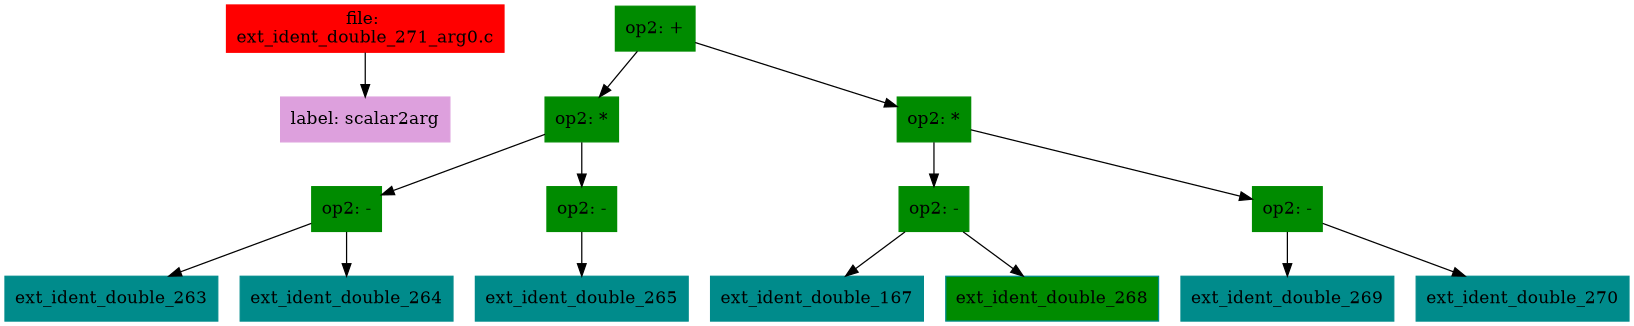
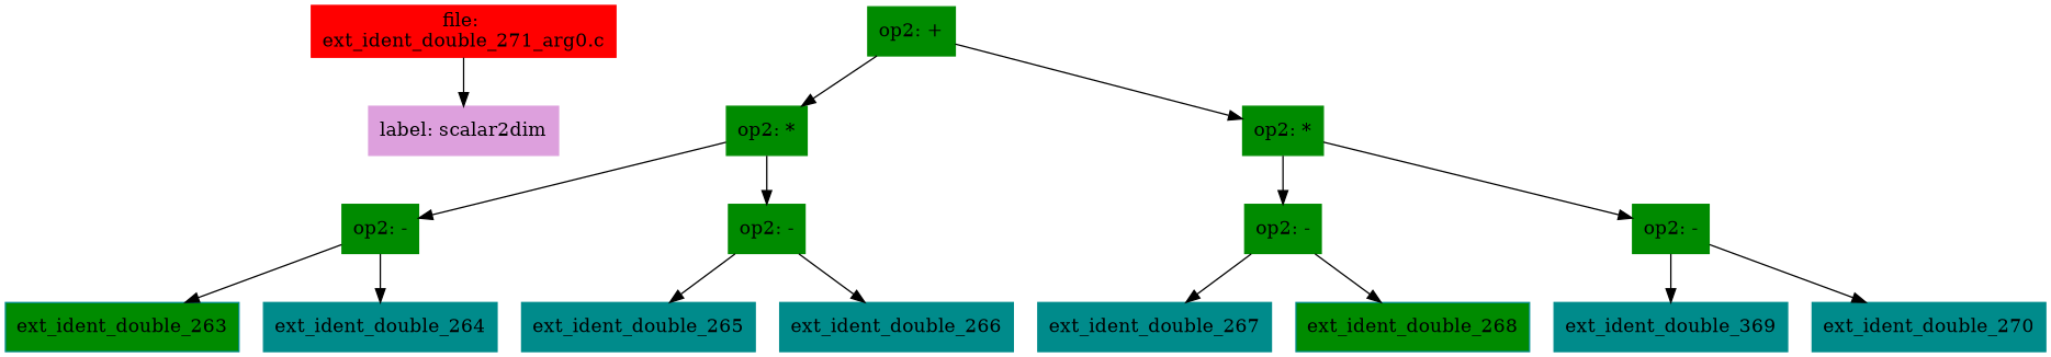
  digraph {
    node [color=cyan4 shape=box style=filled]
    n1 [color=red label="file: \next_ident_double_271_arg0.c"]
-   n2 [color=plum label="label: scalar2arg"]
+   n2 [color=plum label="label: scalar2dim"]
    n3 [color=green4 label="op2: +"]
    n4 [color=green4 label="op2: *"]
    n5 [color=green4 label="op2: *"]
    n6 [color=green4 label="op2: -"]
    n7 [color=green4 label="op2: -"]
    n8 [color=green4 label="op2: -"]
    n9 [color=green4 label="op2: -"]
-   n10 [label=ext_ident_double_263]
+   n10 [label=ext_ident_double_263 fillcolor=green4]
    n11 [label=ext_ident_double_264]
    n12 [label=ext_ident_double_265]
-   n14 [label=ext_ident_double_167]
+   n13 [label=ext_ident_double_266]
+   n14 [label=ext_ident_double_267]
    n15 [fillcolor=green4 label=ext_ident_double_268]
-   n16 [label=ext_ident_double_269]
+   n16 [label=ext_ident_double_369]
    n17 [label=ext_ident_double_270]
    n1 -> n2
    n3 -> n4
    n3 -> n5
    n4 -> n6
    n4 -> n7
    n5 -> n8
    n5 -> n9
    n6 -> n10
    n6 -> n11
    n7 -> n12
+   n7 -> n13
    n8 -> n14
    n8 -> n15
    n9 -> n16
    n9 -> n17
  }
